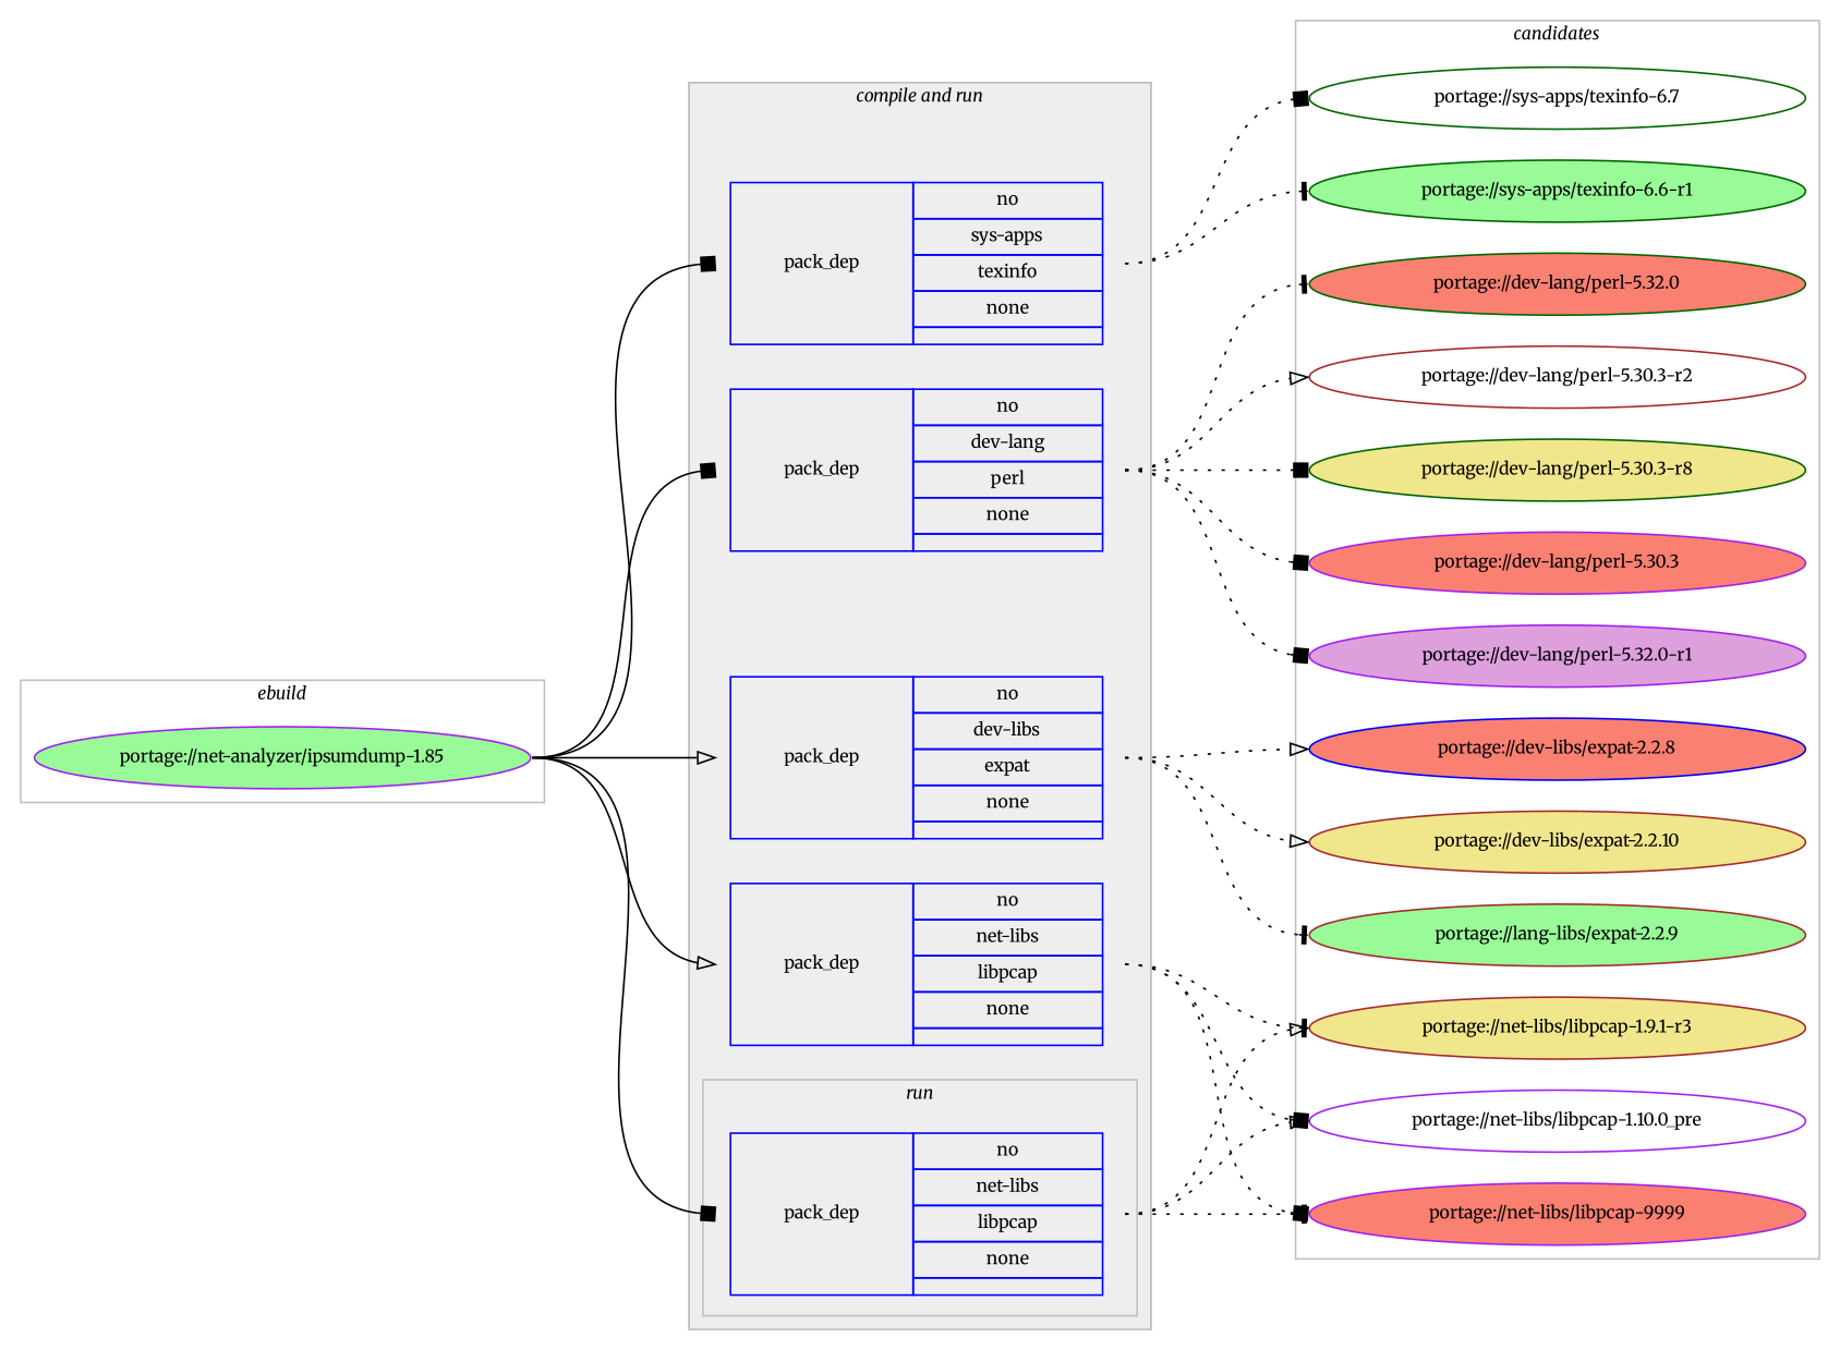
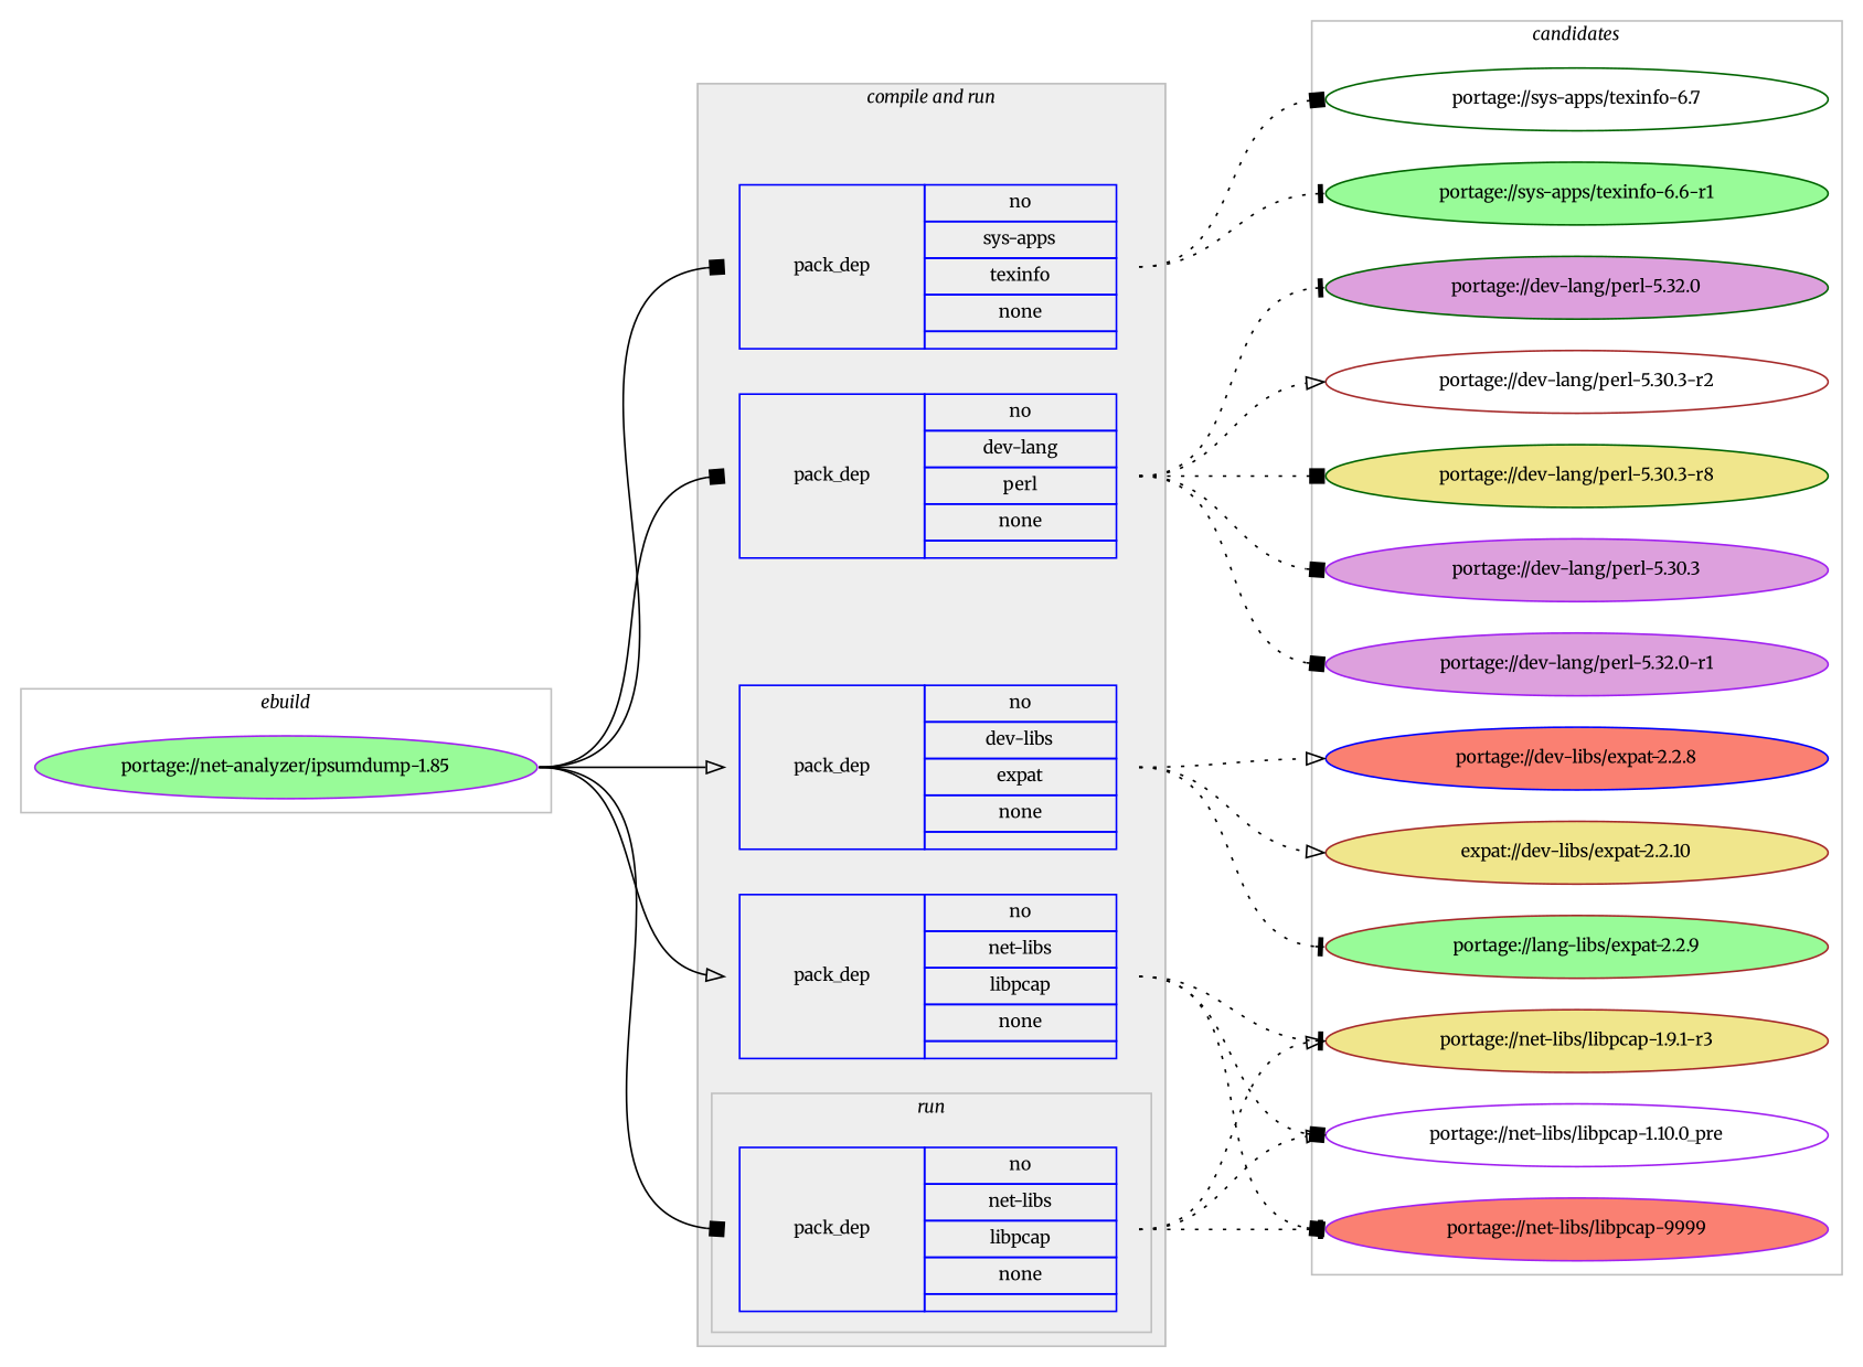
  digraph {
    compound=true
    concentrate=true
    fontname=Merriweather
    fontsize=10
    newrank=true
    rankdir=LR
    ranksep=1.5
    node [color=blue fontname=Merriweather fontsize=10 style=filled]
    edge [arrowhead=box fontname=Merriweather headport=w style=dotted tailport=e weight=100]
    n1 [color=purple fillcolor=palegreen label="portage://net-analyzer/ipsumdump-1.85" width=4]
    n2 [label=<<TABLE BORDER="0" CELLBORDER="1" CELLSPACING="0" CELLPADDING="4" WIDTH="220"><TR><TD ROWSPAN="6" CELLPADDING="30">pack_dep</TD></TR><TR><TD WIDTH="110">no</TD></TR><TR><TD>dev-lang</TD></TR><TR><TD>perl</TD></TR><TR><TD>none</TD></TR><TR><TD></TD></TR></TABLE>> shape=none style=""]
    n3 [label=<<TABLE BORDER="0" CELLBORDER="1" CELLSPACING="0" CELLPADDING="4" WIDTH="220"><TR><TD ROWSPAN="6" CELLPADDING="30">pack_dep</TD></TR><TR><TD WIDTH="110">no</TD></TR><TR><TD>dev-libs</TD></TR><TR><TD>expat</TD></TR><TR><TD>none</TD></TR><TR><TD></TD></TR></TABLE>> shape=none style=""]
    n4 [label=<<TABLE BORDER="0" CELLBORDER="1" CELLSPACING="0" CELLPADDING="4" WIDTH="220"><TR><TD ROWSPAN="6" CELLPADDING="30">pack_dep</TD></TR><TR><TD WIDTH="110">no</TD></TR><TR><TD>net-libs</TD></TR><TR><TD>libpcap</TD></TR><TR><TD>none</TD></TR><TR><TD></TD></TR></TABLE>> shape=none style=""]
    n5 [label=<<TABLE BORDER="0" CELLBORDER="1" CELLSPACING="0" CELLPADDING="4" WIDTH="220"><TR><TD ROWSPAN="6" CELLPADDING="30">pack_dep</TD></TR><TR><TD WIDTH="110">no</TD></TR><TR><TD>sys-apps</TD></TR><TR><TD>texinfo</TD></TR><TR><TD>none</TD></TR><TR><TD></TD></TR></TABLE>> shape=none style=""]
    n6 [label=<<TABLE BORDER="0" CELLBORDER="1" CELLSPACING="0" CELLPADDING="4" WIDTH="220"><TR><TD ROWSPAN="6" CELLPADDING="30">pack_dep</TD></TR><TR><TD WIDTH="110">no</TD></TR><TR><TD>net-libs</TD></TR><TR><TD>libpcap</TD></TR><TR><TD>none</TD></TR><TR><TD></TD></TR></TABLE>> shape=none style=""]
    n7 [color=purple fillcolor=plum label="portage://dev-lang/perl-5.32.0-r1" width=4]
-   n8 [color=darkgreen fillcolor=salmon label="portage://dev-lang/perl-5.32.0" width=4]
+   n8 [color=darkgreen fillcolor=plum label="portage://dev-lang/perl-5.32.0" width=4]
    n9 [color=brown fillcolor=white label="portage://dev-lang/perl-5.30.3-r2" width=4]
    n10 [color=darkgreen fillcolor=khaki label="portage://dev-lang/perl-5.30.3-r8" width=4]
-   n11 [color=purple fillcolor=salmon label="portage://dev-lang/perl-5.30.3" width=4]
+   n11 [color=purple fillcolor=plum label="portage://dev-lang/perl-5.30.3" width=4]
    n12 [color=brown fillcolor=palegreen label="portage://lang-libs/expat-2.2.9" width=4]
    n13 [fillcolor=salmon label="portage://dev-libs/expat-2.2.8" width=4]
-   n14 [color=brown fillcolor=khaki label="portage://dev-libs/expat-2.2.10" width=4]
+   n14 [color=brown fillcolor=khaki label="expat://dev-libs/expat-2.2.10" width=4]
    n15 [color=purple fillcolor=salmon label="portage://net-libs/libpcap-9999" width=4]
    n16 [color=brown fillcolor=khaki label="portage://net-libs/libpcap-1.9.1-r3" width=4]
    n17 [color=purple fillcolor=white label="portage://net-libs/libpcap-1.10.0_pre" width=4]
    n18 [color=darkgreen fillcolor=white label="portage://sys-apps/texinfo-6.7" width=4]
    n19 [color=darkgreen fillcolor=palegreen label="portage://sys-apps/texinfo-6.6-r1" width=4]
    subgraph cluster_1 {
      color=gray
      label=<<i>ebuild</i>>
      rank=same
      n1
    }
    subgraph cluster_2 {
      color=gray
      label=<<i>dependencies</i>>
      subgraph cluster_3 {
        color=gray
        fillcolor="#eeeeee"
        label=<<i>compile</i>>
        style=filled
        subgraph sub_4 {
          color=gray
          fillcolor="#eeeeee"
          label=<<i>compile</i>>
          style=filled
          n2
        }
        subgraph sub_5 {
          color=gray
          fillcolor="#eeeeee"
          label=<<i>compile</i>>
          style=filled
          n3
        }
        subgraph sub_6 {
          color=gray
          fillcolor="#eeeeee"
          label=<<i>compile</i>>
          style=filled
          n4
        }
        subgraph sub_7 {
          color=gray
          fillcolor="#eeeeee"
          label=<<i>compile</i>>
          style=filled
          n5
        }
      }
      subgraph cluster_8 {
        color=gray
        fillcolor="#eeeeee"
        label=<<i>compile and run</i>>
        style=filled
      }
      subgraph cluster_9 {
        color=gray
        fillcolor="#eeeeee"
        label=<<i>run</i>>
        style=filled
        subgraph sub_10 {
          color=gray
          fillcolor="#eeeeee"
          label=<<i>run</i>>
          style=filled
          n6
        }
      }
    }
    subgraph cluster_11 {
      color=gray
      label=<<i>candidates</i>>
      rank=same
      subgraph sub_12 {
        color=black
        label=<<i>candidates</i>>
        nodesep=1
        rank=same
        n7
        n8
        n9
        n10
        n11
      }
      subgraph sub_13 {
        color=black
        label=<<i>candidates</i>>
        nodesep=1
        rank=same
        n12
        n13
        n14
      }
      subgraph sub_14 {
        color=black
        label=<<i>candidates</i>>
        nodesep=1
        rank=same
        n15
        n16
        n17
      }
      subgraph sub_15 {
        color=black
        label=<<i>candidates</i>>
        nodesep=1
        rank=same
        n18
        n19
      }
      subgraph sub_16 {
        color=black
        label=<<i>candidates</i>>
        nodesep=1
        rank=same
        n15
        n16
        n17
      }
    }
    n1 -> n2 [style=solid weight=20]
    n1 -> n3 [arrowhead=onormal style=solid weight=20]
    n1 -> n4 [arrowhead=onormal style=solid weight=20]
    n1 -> n5 [style=solid weight=20]
    n1 -> n6 [style=solid weight=20]
    n2 -> n7
    n2 -> n8 [arrowhead=tee]
    n2 -> n9 [arrowhead=onormal]
    n2 -> n10
    n2 -> n11
    n3 -> n12 [arrowhead=tee]
    n3 -> n13 [arrowhead=onormal]
    n3 -> n14 [arrowhead=onormal]
    n4 -> n15
    n4 -> n16 [arrowhead=tee]
    n4 -> n17
    n5 -> n18
    n5 -> n19 [arrowhead=tee]
    n6 -> n15 [arrowhead=tee]
    n6 -> n16 [arrowhead=onormal]
    n6 -> n17 [arrowhead=onormal]
  }
